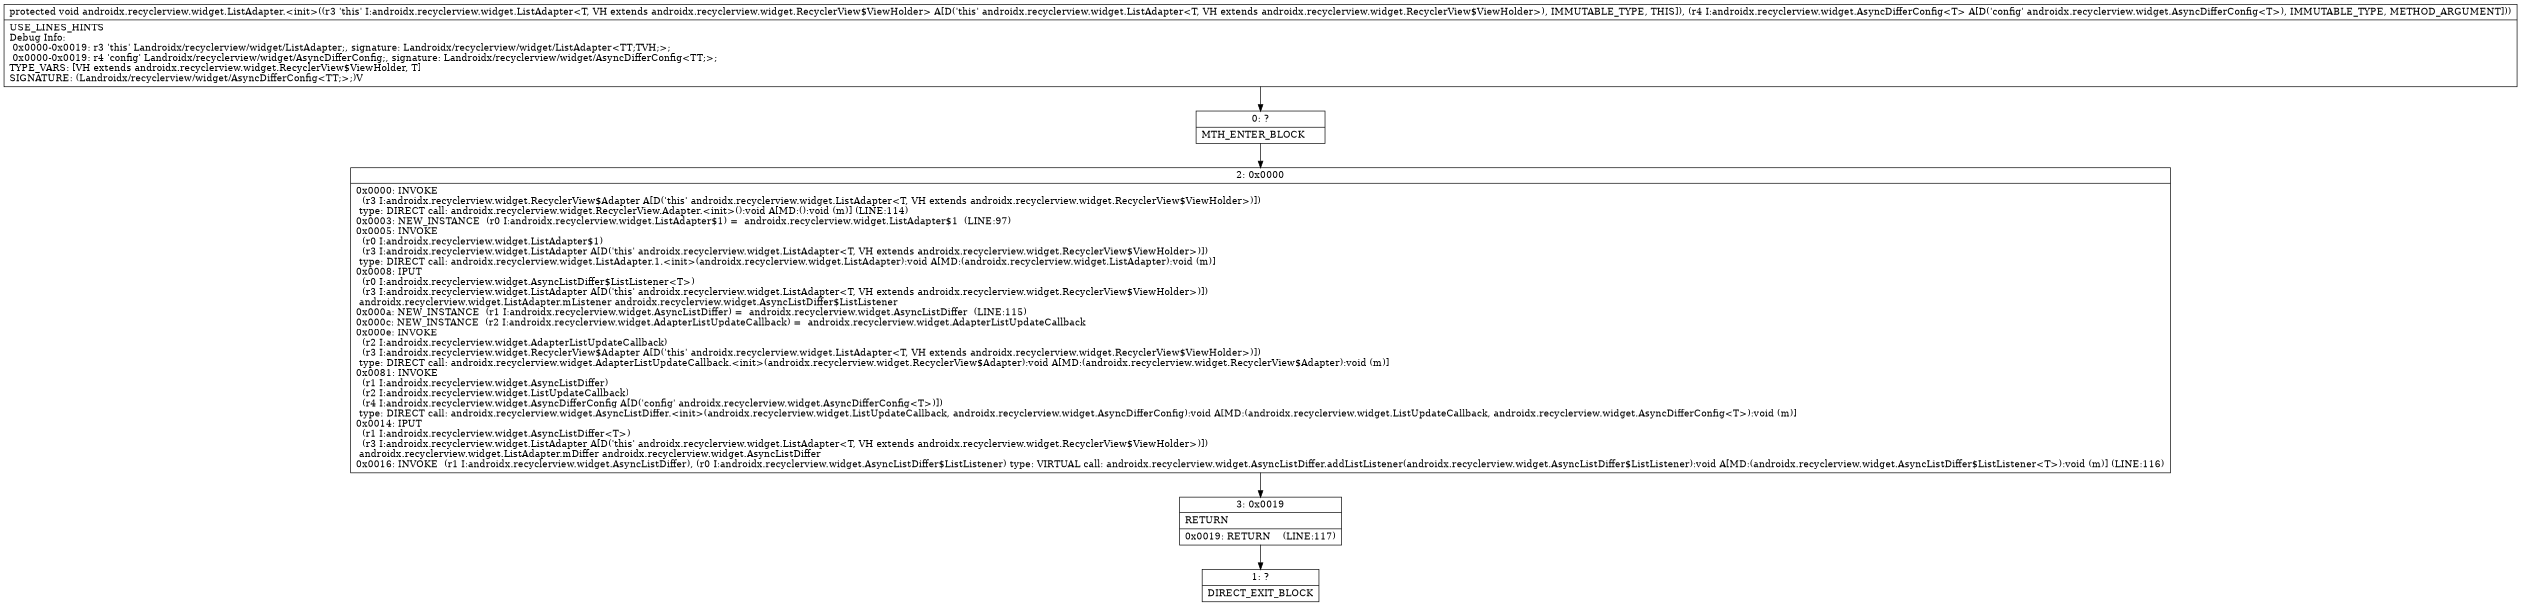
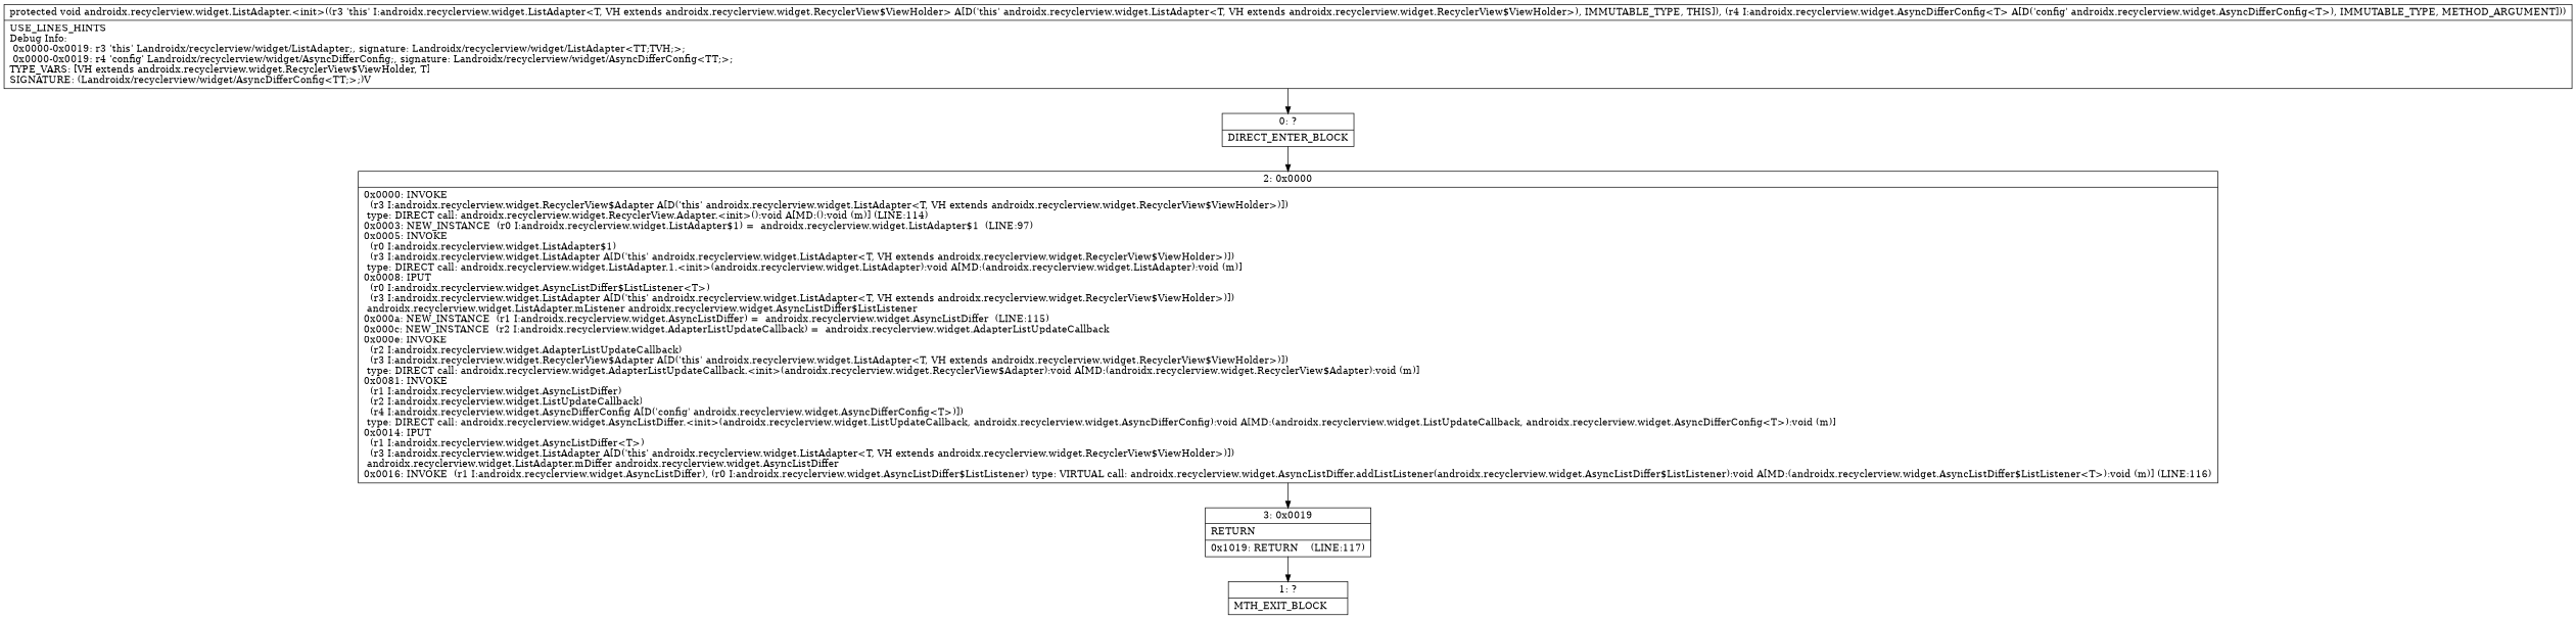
  digraph {
    node [shape=record]
-   n1 [label="{0\:\ ?|MTH_ENTER_BLOCK\l}"]
+   n1 [label="{0\:\ ?|DIRECT_ENTER_BLOCK\l}"]
    n2 [label="{2\:\ 0x0000|0x0000: INVOKE  \l  (r3 I:androidx.recyclerview.widget.RecyclerView$Adapter A[D('this' androidx.recyclerview.widget.ListAdapter\<T, VH extends androidx.recyclerview.widget.RecyclerView$ViewHolder\>)])\l type: DIRECT call: androidx.recyclerview.widget.RecyclerView.Adapter.\<init\>():void A[MD:():void (m)] (LINE:114)\l0x0003: NEW_INSTANCE  (r0 I:androidx.recyclerview.widget.ListAdapter$1) =  androidx.recyclerview.widget.ListAdapter$1  (LINE:97)\l0x0005: INVOKE  \l  (r0 I:androidx.recyclerview.widget.ListAdapter$1)\l  (r3 I:androidx.recyclerview.widget.ListAdapter A[D('this' androidx.recyclerview.widget.ListAdapter\<T, VH extends androidx.recyclerview.widget.RecyclerView$ViewHolder\>)])\l type: DIRECT call: androidx.recyclerview.widget.ListAdapter.1.\<init\>(androidx.recyclerview.widget.ListAdapter):void A[MD:(androidx.recyclerview.widget.ListAdapter):void (m)]\l0x0008: IPUT  \l  (r0 I:androidx.recyclerview.widget.AsyncListDiffer$ListListener\<T\>)\l  (r3 I:androidx.recyclerview.widget.ListAdapter A[D('this' androidx.recyclerview.widget.ListAdapter\<T, VH extends androidx.recyclerview.widget.RecyclerView$ViewHolder\>)])\l androidx.recyclerview.widget.ListAdapter.mListener androidx.recyclerview.widget.AsyncListDiffer$ListListener \l0x000a: NEW_INSTANCE  (r1 I:androidx.recyclerview.widget.AsyncListDiffer) =  androidx.recyclerview.widget.AsyncListDiffer  (LINE:115)\l0x000c: NEW_INSTANCE  (r2 I:androidx.recyclerview.widget.AdapterListUpdateCallback) =  androidx.recyclerview.widget.AdapterListUpdateCallback \l0x000e: INVOKE  \l  (r2 I:androidx.recyclerview.widget.AdapterListUpdateCallback)\l  (r3 I:androidx.recyclerview.widget.RecyclerView$Adapter A[D('this' androidx.recyclerview.widget.ListAdapter\<T, VH extends androidx.recyclerview.widget.RecyclerView$ViewHolder\>)])\l type: DIRECT call: androidx.recyclerview.widget.AdapterListUpdateCallback.\<init\>(androidx.recyclerview.widget.RecyclerView$Adapter):void A[MD:(androidx.recyclerview.widget.RecyclerView$Adapter):void (m)]\l0x0081: INVOKE  \l  (r1 I:androidx.recyclerview.widget.AsyncListDiffer)\l  (r2 I:androidx.recyclerview.widget.ListUpdateCallback)\l  (r4 I:androidx.recyclerview.widget.AsyncDifferConfig A[D('config' androidx.recyclerview.widget.AsyncDifferConfig\<T\>)])\l type: DIRECT call: androidx.recyclerview.widget.AsyncListDiffer.\<init\>(androidx.recyclerview.widget.ListUpdateCallback, androidx.recyclerview.widget.AsyncDifferConfig):void A[MD:(androidx.recyclerview.widget.ListUpdateCallback, androidx.recyclerview.widget.AsyncDifferConfig\<T\>):void (m)]\l0x0014: IPUT  \l  (r1 I:androidx.recyclerview.widget.AsyncListDiffer\<T\>)\l  (r3 I:androidx.recyclerview.widget.ListAdapter A[D('this' androidx.recyclerview.widget.ListAdapter\<T, VH extends androidx.recyclerview.widget.RecyclerView$ViewHolder\>)])\l androidx.recyclerview.widget.ListAdapter.mDiffer androidx.recyclerview.widget.AsyncListDiffer \l0x0016: INVOKE  (r1 I:androidx.recyclerview.widget.AsyncListDiffer), (r0 I:androidx.recyclerview.widget.AsyncListDiffer$ListListener) type: VIRTUAL call: androidx.recyclerview.widget.AsyncListDiffer.addListListener(androidx.recyclerview.widget.AsyncListDiffer$ListListener):void A[MD:(androidx.recyclerview.widget.AsyncListDiffer$ListListener\<T\>):void (m)] (LINE:116)\l}"]
-   n3 [label="{3\:\ 0x0019|RETURN\l|0x0019: RETURN    (LINE:117)\l}"]
-   n4 [label="{1\:\ ?|DIRECT_EXIT_BLOCK\l}"]
+   n3 [label="{3\:\ 0x0019|RETURN\l|0x1019: RETURN    (LINE:117)\l}"]
+   n4 [label="{1\:\ ?|MTH_EXIT_BLOCK\l}"]
    n5 [label="{protected void androidx.recyclerview.widget.ListAdapter.\<init\>((r3 'this' I:androidx.recyclerview.widget.ListAdapter\<T, VH extends androidx.recyclerview.widget.RecyclerView$ViewHolder\> A[D('this' androidx.recyclerview.widget.ListAdapter\<T, VH extends androidx.recyclerview.widget.RecyclerView$ViewHolder\>), IMMUTABLE_TYPE, THIS]), (r4 I:androidx.recyclerview.widget.AsyncDifferConfig\<T\> A[D('config' androidx.recyclerview.widget.AsyncDifferConfig\<T\>), IMMUTABLE_TYPE, METHOD_ARGUMENT]))  | USE_LINES_HINTS\lDebug Info:\l  0x0000\-0x0019: r3 'this' Landroidx\/recyclerview\/widget\/ListAdapter;, signature: Landroidx\/recyclerview\/widget\/ListAdapter\<TT;TVH;\>;\l  0x0000\-0x0019: r4 'config' Landroidx\/recyclerview\/widget\/AsyncDifferConfig;, signature: Landroidx\/recyclerview\/widget\/AsyncDifferConfig\<TT;\>;\lTYPE_VARS: [VH extends androidx.recyclerview.widget.RecyclerView$ViewHolder, T]\lSIGNATURE: (Landroidx\/recyclerview\/widget\/AsyncDifferConfig\<TT;\>;)V\l}"]
    n1 -> n2
    n2 -> n3
    n3 -> n4
    n5 -> n1
  }
